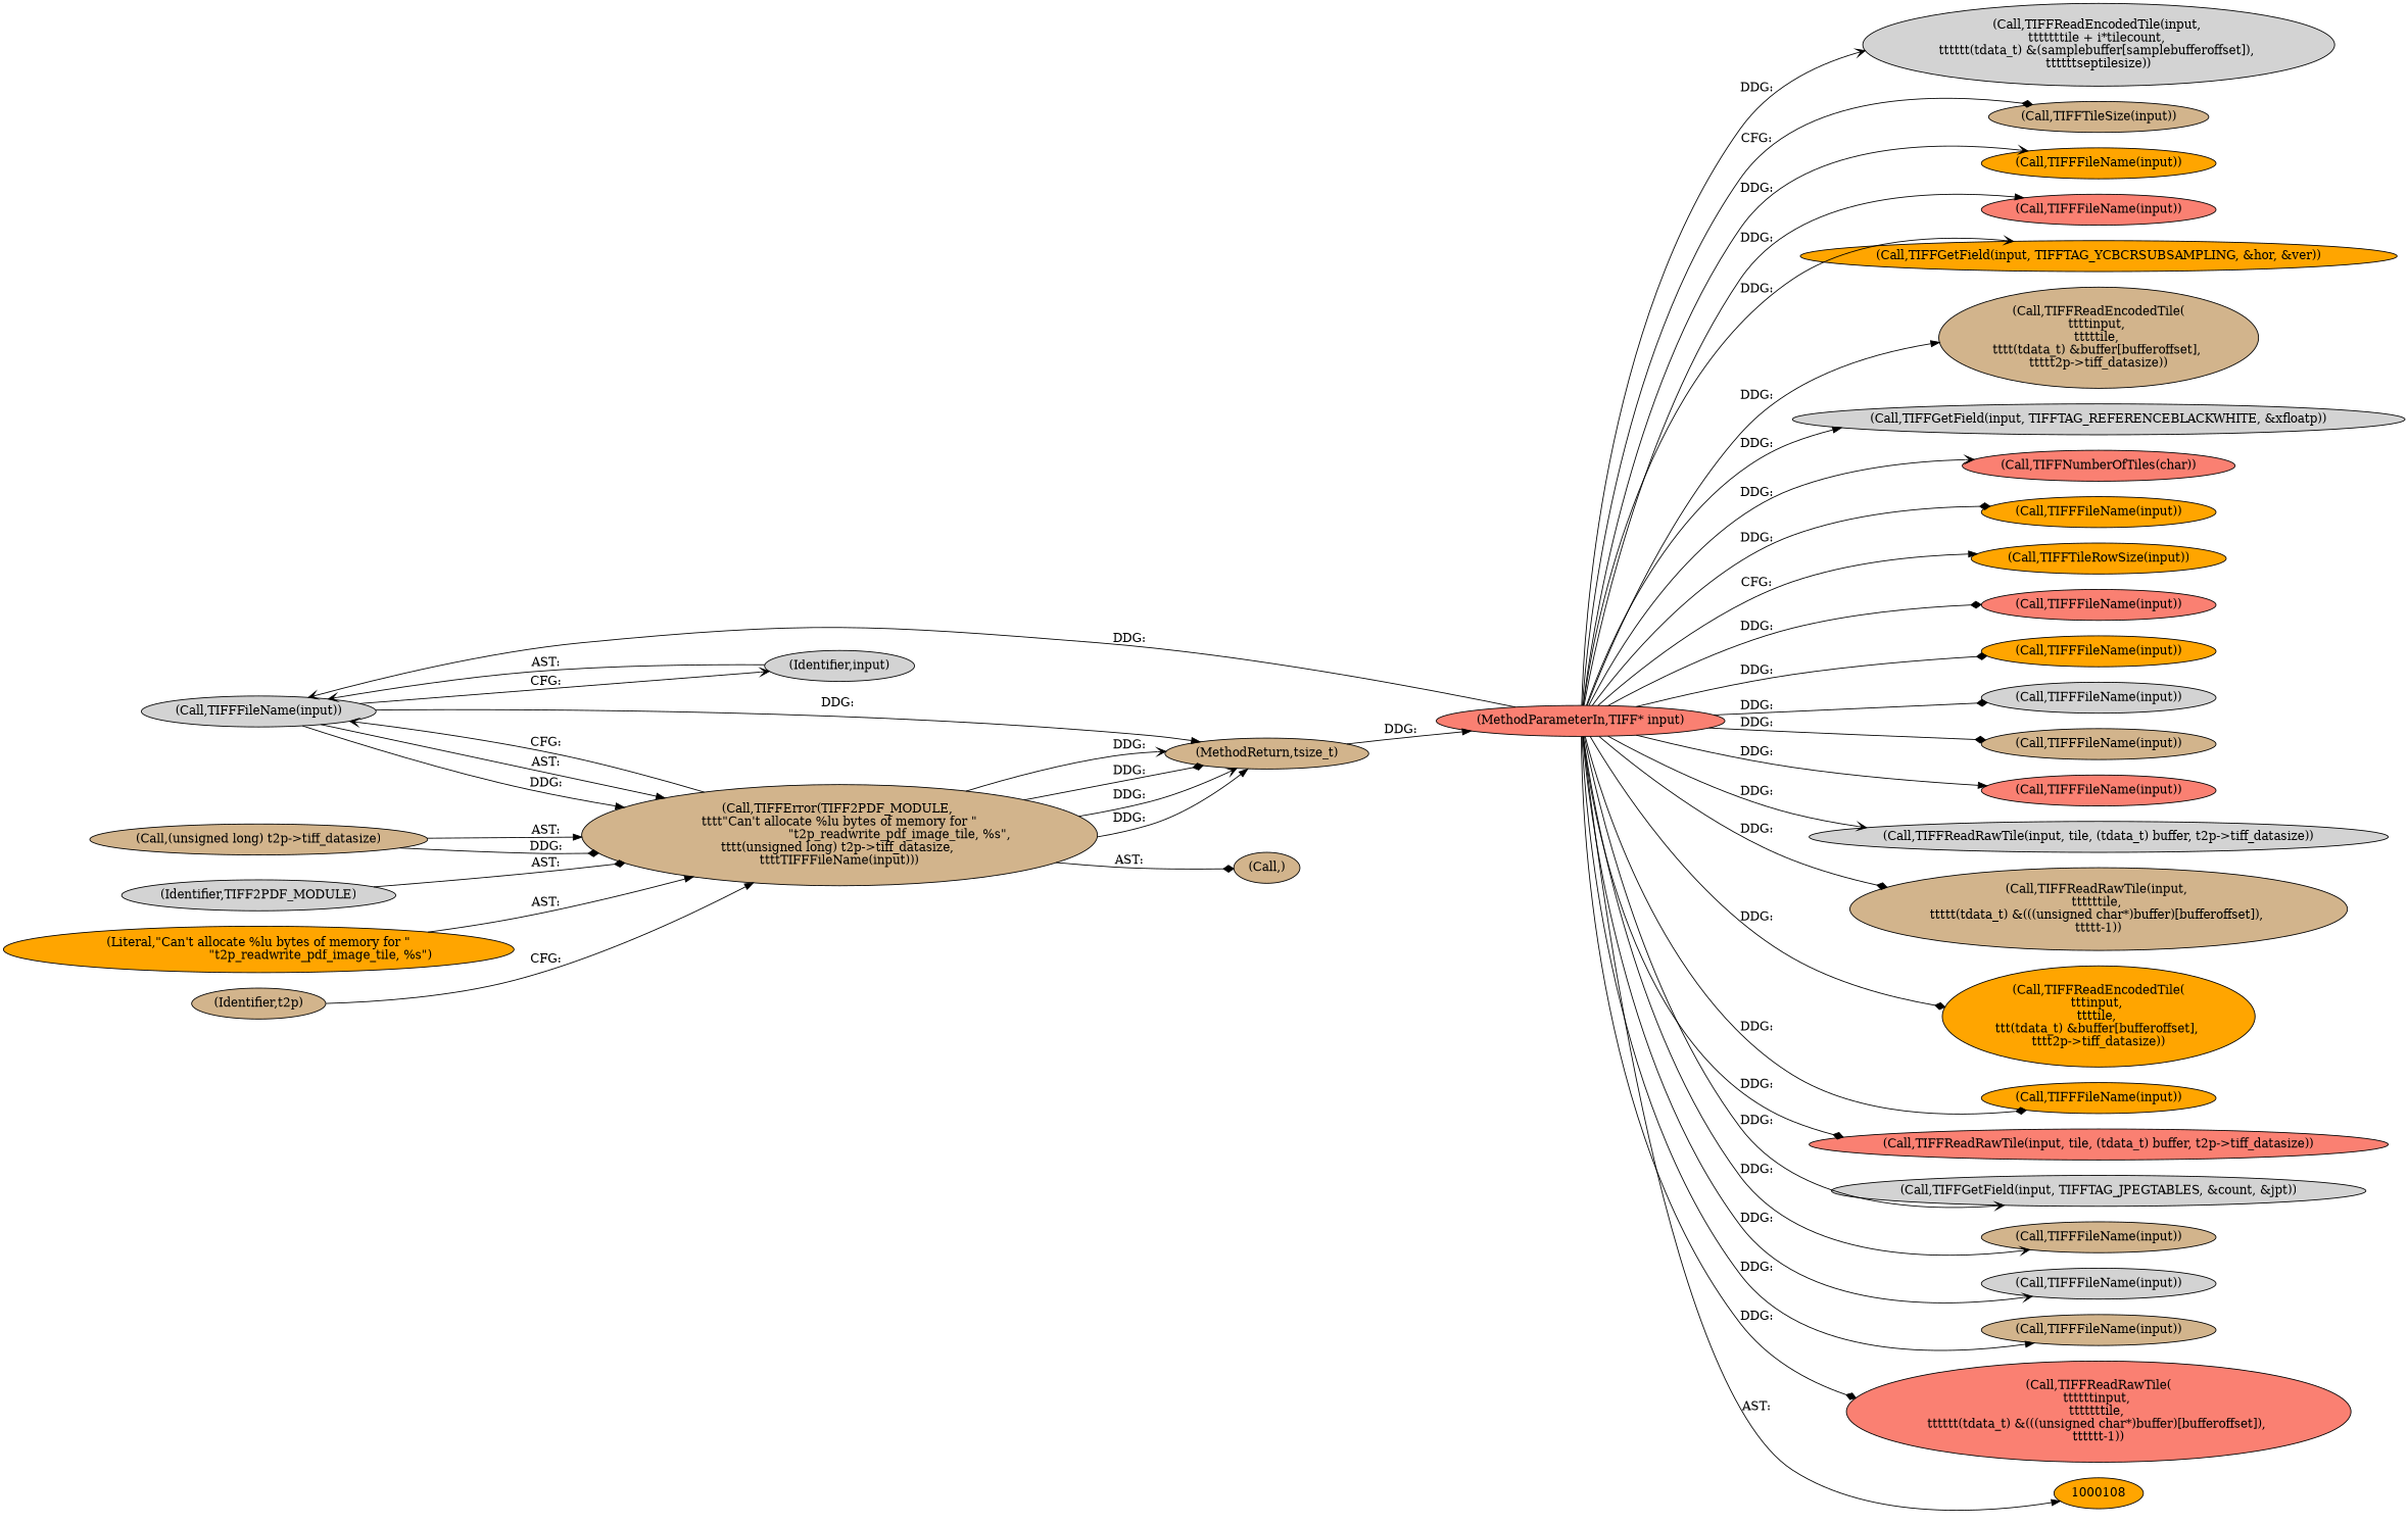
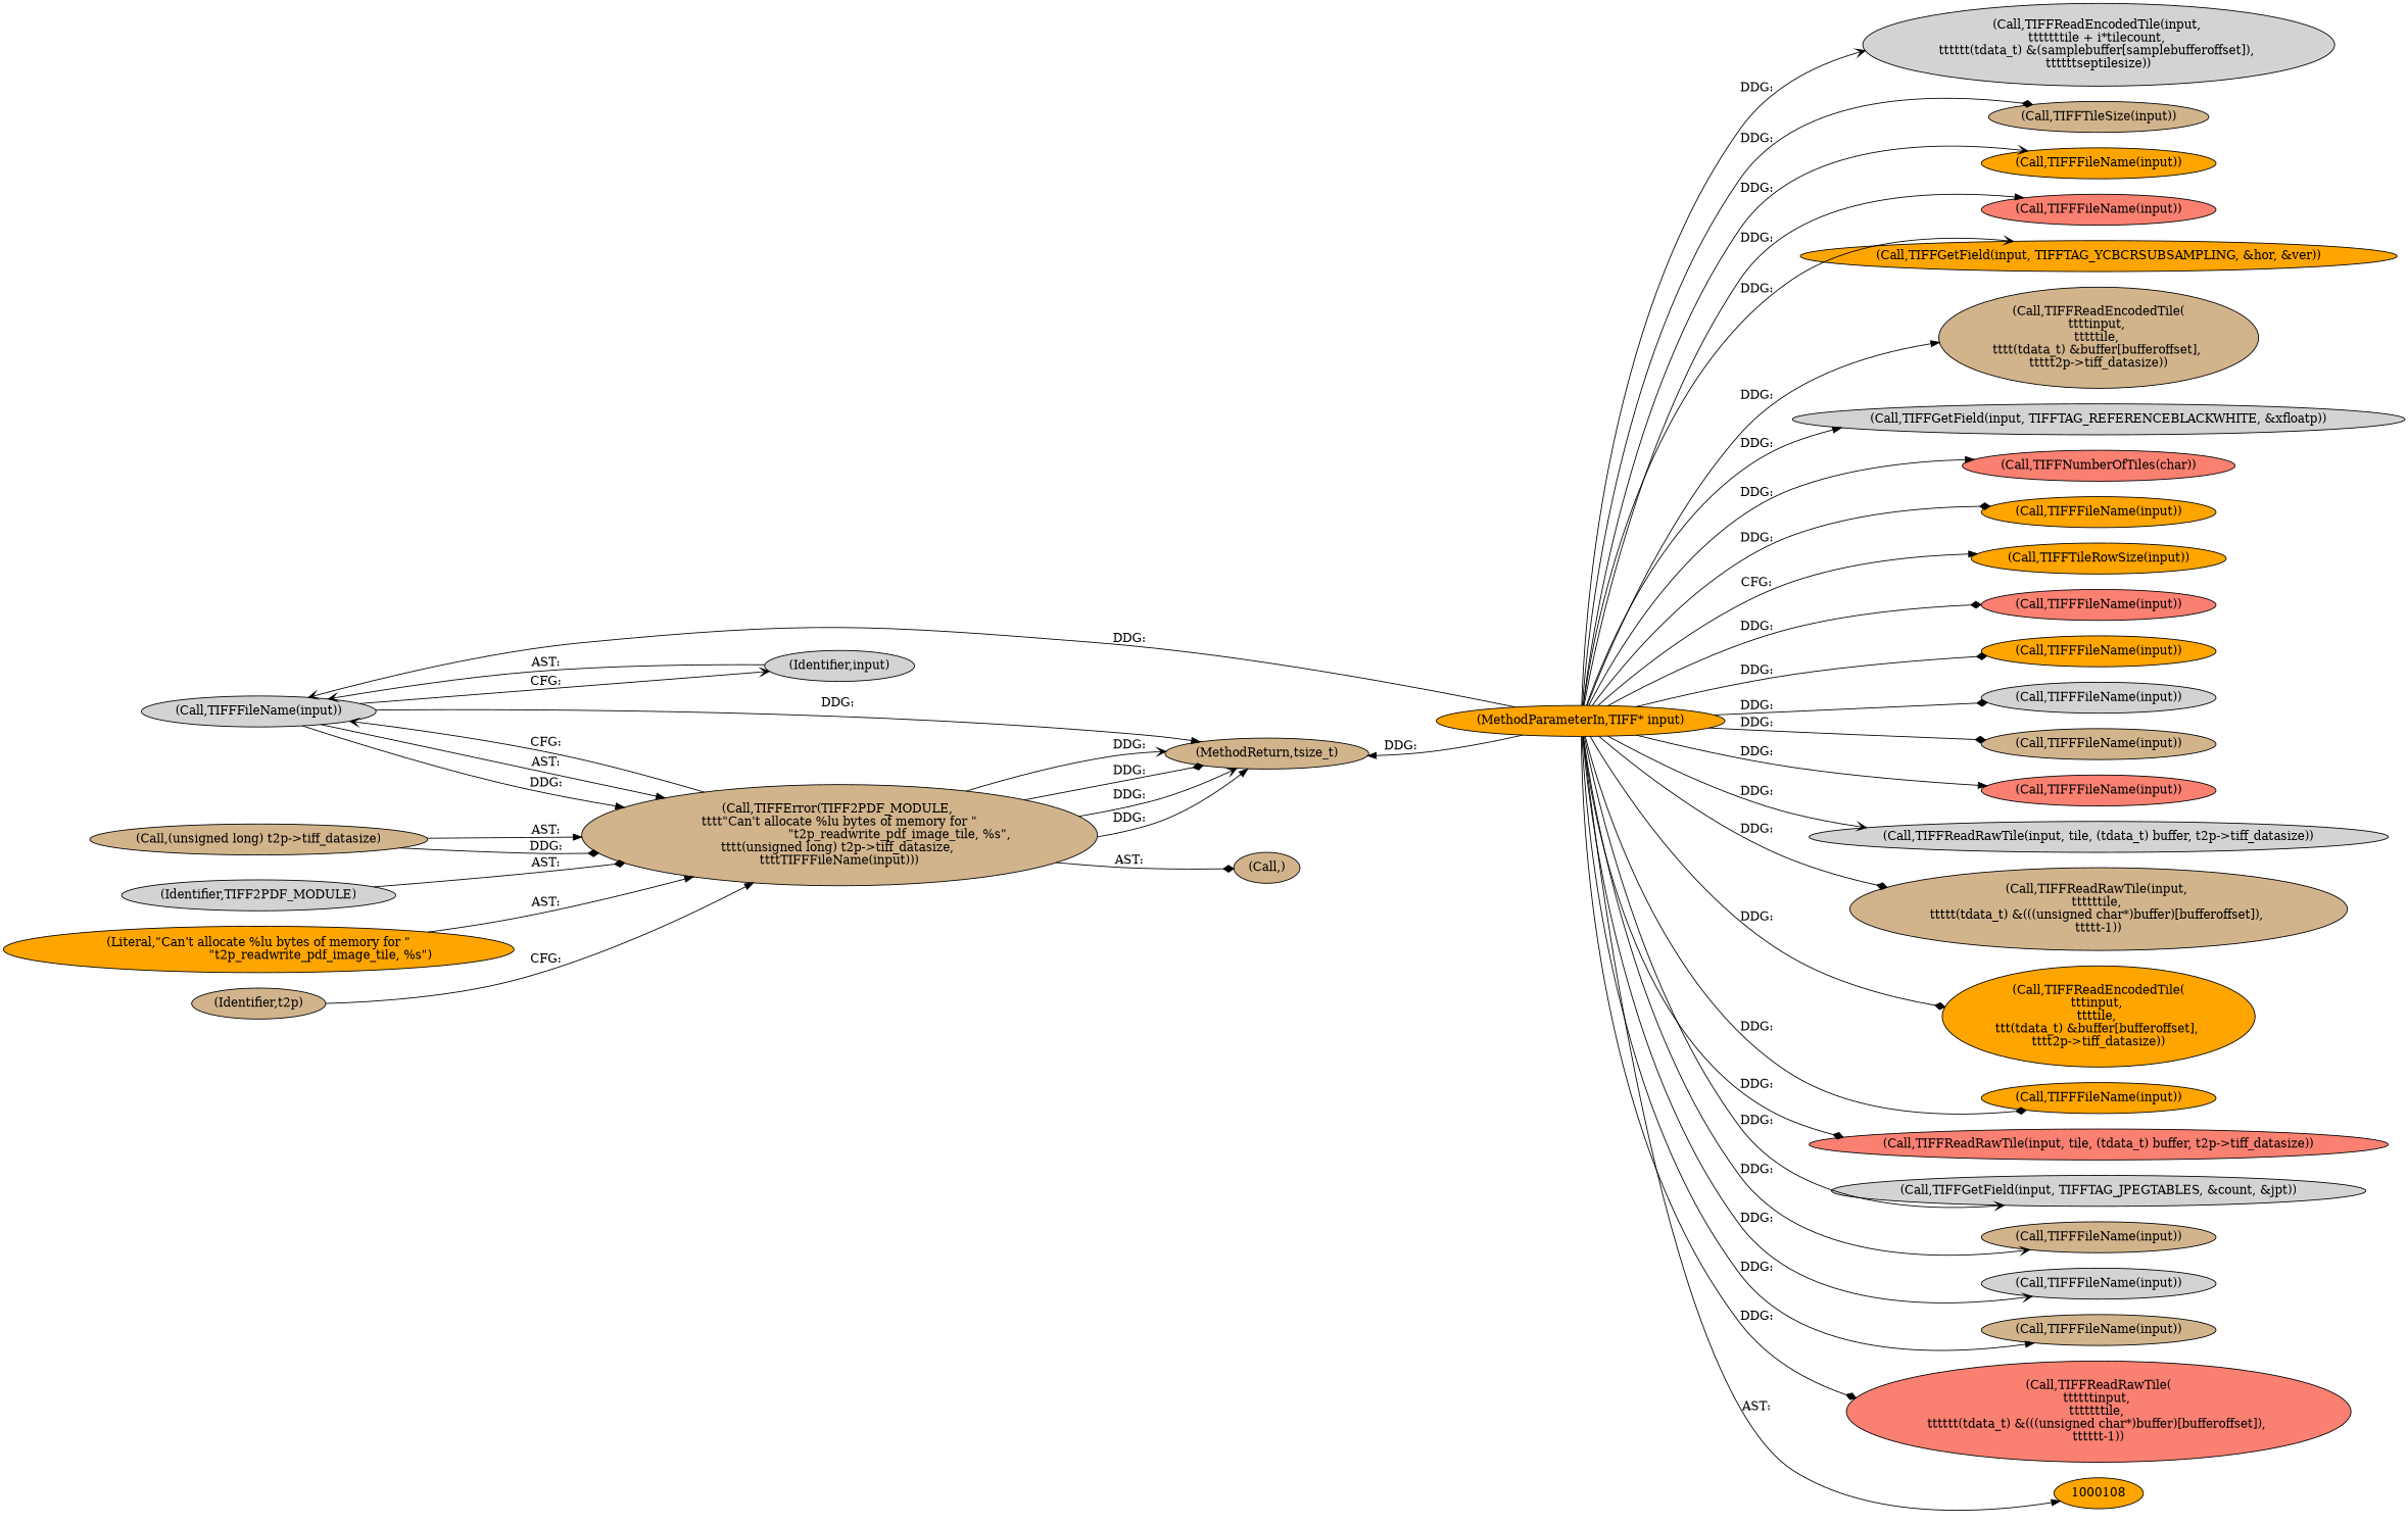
  digraph {
    rankdir=LR
    node [fillcolor=tan style=filled]
    edge [arrowhead=normal]
    n1 [fillcolor=lightgrey label="(Call,TIFFFileName(input))"]
    n2 [label="(Call,TIFFError(TIFF2PDF_MODULE, \n\t\t\t\t\"Can't allocate %lu bytes of memory for \"\n                                \"t2p_readwrite_pdf_image_tile, %s\", \n\t\t\t\t(unsigned long) t2p->tiff_datasize, \n\t\t\t\tTIFFFileName(input)))"]
    n3 [label="(MethodReturn,tsize_t)"]
    n4 [fillcolor=lightgrey label="(Identifier,input)"]
    n5 [label="(Call,)"]
-   n6 [fillcolor=salmon label="(MethodParameterIn,TIFF* input)"]
+   n6 [fillcolor=orange label="(MethodParameterIn,TIFF* input)"]
    n7 [fillcolor=lightgrey label="(Call,TIFFReadEncodedTile(input, \n\t\t\t\t\t\ttile + i*tilecount, \n\t\t\t\t\t\t(tdata_t) &(samplebuffer[samplebufferoffset]), \n\t\t\t\t\t\tseptilesize))"]
    n8 [label="(Call,TIFFTileSize(input))"]
    n9 [fillcolor=orange label="(Call,TIFFFileName(input))"]
    n10 [fillcolor=salmon label="(Call,TIFFFileName(input))"]
    n11 [fillcolor=orange label="(Call,TIFFGetField(input, TIFFTAG_YCBCRSUBSAMPLING, &hor, &ver))"]
    n12 [label="(Call,TIFFReadEncodedTile(\n\t\t\t\tinput, \n\t\t\t\ttile, \n\t\t\t\t(tdata_t) &buffer[bufferoffset], \n\t\t\t\tt2p->tiff_datasize))"]
    n13 [fillcolor=lightgrey label="(Call,TIFFGetField(input, TIFFTAG_REFERENCEBLACKWHITE, &xfloatp))"]
    n14 [fillcolor=salmon label="(Call,TIFFNumberOfTiles(char))"]
    n15 [fillcolor=orange label="(Call,TIFFFileName(input))"]
    n16 [fillcolor=orange label="(Call,TIFFTileRowSize(input))"]
    n17 [fillcolor=salmon label="(Call,TIFFFileName(input))"]
    n18 [fillcolor=orange label="(Call,TIFFFileName(input))"]
    n19 [fillcolor=lightgrey label="(Call,TIFFFileName(input))"]
    n20 [label="(Call,TIFFFileName(input))"]
    n21 [fillcolor=salmon label="(Call,TIFFFileName(input))"]
    n22 [fillcolor=lightgrey label="(Call,TIFFReadRawTile(input, tile, (tdata_t) buffer, t2p->tiff_datasize))"]
    n23 [label="(Call,TIFFReadRawTile(input, \n\t\t\t\t\ttile, \n\t\t\t\t\t(tdata_t) &(((unsigned char*)buffer)[bufferoffset]), \n\t\t\t\t\t-1))"]
    n24 [fillcolor=orange label="(Call,TIFFReadEncodedTile(\n\t\t\tinput, \n\t\t\ttile, \n\t\t\t(tdata_t) &buffer[bufferoffset], \n\t\t\tt2p->tiff_datasize))"]
    n25 [fillcolor=orange label="(Call,TIFFFileName(input))"]
    n26 [fillcolor=salmon label="(Call,TIFFReadRawTile(input, tile, (tdata_t) buffer, t2p->tiff_datasize))"]
    n27 [fillcolor=lightgrey label="(Call,TIFFGetField(input, TIFFTAG_JPEGTABLES, &count, &jpt))"]
    n28 [label="(Call,TIFFFileName(input))"]
    n29 [fillcolor=lightgrey label="(Call,TIFFFileName(input))"]
    n30 [label="(Call,TIFFFileName(input))"]
    n31 [fillcolor=salmon label="(Call,TIFFReadRawTile(\n\t\t\t\t\t\tinput, \n\t\t\t\t\t\ttile, \n\t\t\t\t\t\t(tdata_t) &(((unsigned char*)buffer)[bufferoffset]), \n\t\t\t\t\t\t-1))"]
    1000108 [fillcolor=orange]
    n33 [label="(Identifier,t2p)"]
    n34 [label="(Call,(unsigned long) t2p->tiff_datasize)"]
    n35 [fillcolor=lightgrey label="(Identifier,TIFF2PDF_MODULE)"]
    n36 [fillcolor=orange label="(Literal,\"Can't allocate %lu bytes of memory for \"\n                                \"t2p_readwrite_pdf_image_tile, %s\")"]
    n1 -> n2 [label="AST: "]
    n1 -> n2 [label="DDG: "]
    n1 -> n3 [label="DDG: "]
    n1 -> n4 [arrowhead=vee label="CFG: "]
    n2 -> n1 [arrowhead=vee label="CFG: "]
    n2 -> n3 [arrowhead=vee label="DDG: "]
    n2 -> n3 [label="DDG: "]
    n2 -> n3 [arrowhead=vee label="DDG: "]
    n2 -> n3 [arrowhead=diamond label="DDG: "]
    n2 -> n5 [arrowhead=diamond label="AST: "]
    n4 -> n1 [arrowhead=vee label="AST: "]
    n6 -> n1 [arrowhead=vee label="DDG: "]
-   n3 -> n6 [label="DDG: "]
+   n6 -> n3 [label="DDG: "]
    n6 -> n7 [arrowhead=vee label="DDG: "]
-   n6 -> n8 [arrowhead=diamond label="CFG: "]
+   n6 -> n8 [arrowhead=diamond label="DDG: "]
    n6 -> n9 [arrowhead=vee label="DDG: "]
    n6 -> n10 [label="DDG: "]
    n6 -> n11 [arrowhead=vee label="DDG: "]
    n6 -> n12 [label="DDG: "]
    n6 -> n13 [label="DDG: "]
-   n6 -> n14 [arrowhead=vee label="DDG: "]
+   n6 -> n14 [label="DDG: "]
    n6 -> n15 [arrowhead=diamond label="DDG: "]
    n6 -> n16 [label="CFG: "]
    n6 -> n17 [arrowhead=diamond label="DDG: "]
    n6 -> n18 [arrowhead=diamond label="DDG: "]
    n6 -> n19 [arrowhead=diamond label="DDG: "]
    n6 -> n20 [arrowhead=diamond label="DDG: "]
    n6 -> n21 [label="DDG: "]
    n6 -> n22 [arrowhead=vee label="DDG: "]
    n6 -> n23 [arrowhead=diamond label="DDG: "]
    n6 -> n24 [arrowhead=diamond label="DDG: "]
    n6 -> n25 [arrowhead=diamond label="DDG: "]
    n6 -> n26 [arrowhead=diamond label="DDG: "]
    n6 -> n27 [arrowhead=vee label="DDG: "]
    n6 -> n28 [arrowhead=vee label="DDG: "]
    n6 -> n29 [arrowhead=vee label="DDG: "]
    n6 -> n30 [label="DDG: "]
    n6 -> n31 [arrowhead=diamond label="DDG: "]
    n6 -> 1000108 [label="AST: "]
    n33 -> n2 [label="CFG: "]
    n34 -> n2 [label="AST: "]
    n34 -> n2 [arrowhead=diamond label="DDG: "]
    n35 -> n2 [arrowhead=diamond label="AST: "]
    n36 -> n2 [label="AST: "]
  }
